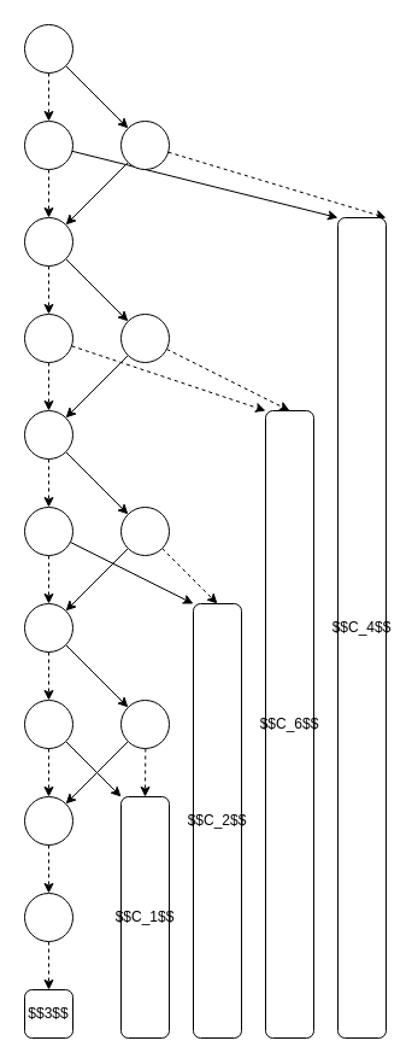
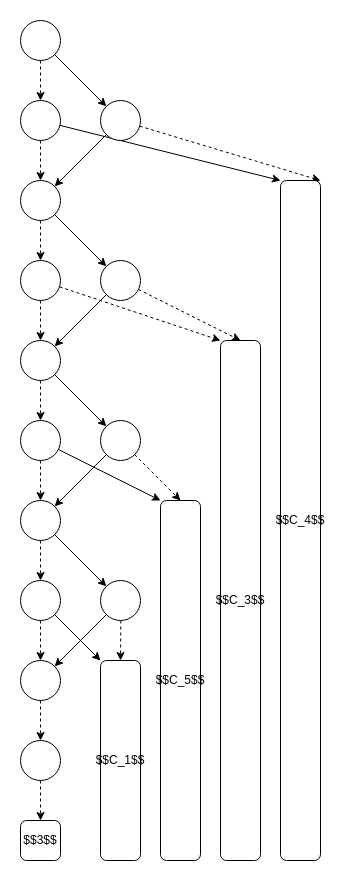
  <mxCell id="0" />
  <mxCell id="1" parent="0" />
  <mxCell id="2" style="edgeStyle=orthogonalEdgeStyle;rounded=0;orthogonalLoop=1;jettySize=auto;html=1;endArrow=classic;endFill=1;dashed=1;" parent="1" source="4" target="7" edge="1"><mxGeometry relative="1" as="geometry" /></mxCell>
  <mxCell id="3" style="edgeStyle=none;rounded=0;orthogonalLoop=1;jettySize=auto;html=1;endArrow=classic;endFill=1;" parent="1" source="4" target="10" edge="1"><mxGeometry relative="1" as="geometry" /></mxCell>
  <mxCell id="4" value="" style="ellipse;whiteSpace=wrap;html=1;aspect=fixed;" parent="1" vertex="1"><mxGeometry x="20" y="20" width="40" height="40" as="geometry" /></mxCell>
  <mxCell id="5" style="edgeStyle=orthogonalEdgeStyle;rounded=0;orthogonalLoop=1;jettySize=auto;html=1;dashed=1;endArrow=classic;endFill=1;" parent="1" source="7" target="13" edge="1"><mxGeometry relative="1" as="geometry" /></mxCell>
  <mxCell id="6" style="rounded=0;orthogonalLoop=1;jettySize=auto;html=1;endArrow=classic;endFill=1;entryX=0;entryY=0;entryDx=0;entryDy=0;" parent="1" source="7" target="38" edge="1"><mxGeometry relative="1" as="geometry"><mxPoint x="250" y="180" as="targetPoint" /></mxGeometry></mxCell>
  <mxCell id="7" value="" style="ellipse;whiteSpace=wrap;html=1;aspect=fixed;" parent="1" vertex="1"><mxGeometry x="20" y="100" width="40" height="40" as="geometry" /></mxCell>
  <mxCell id="8" style="edgeStyle=none;rounded=0;orthogonalLoop=1;jettySize=auto;html=1;entryX=1;entryY=0;entryDx=0;entryDy=0;dashed=1;endArrow=classic;endFill=1;" parent="1" source="10" target="38" edge="1"><mxGeometry relative="1" as="geometry" /></mxCell>
  <mxCell id="9" style="edgeStyle=none;rounded=0;orthogonalLoop=1;jettySize=auto;html=1;endArrow=classic;endFill=1;" parent="1" source="10" target="13" edge="1"><mxGeometry relative="1" as="geometry" /></mxCell>
  <mxCell id="10" value="" style="ellipse;whiteSpace=wrap;html=1;aspect=fixed;" parent="1" vertex="1"><mxGeometry x="100" y="100" width="40" height="40" as="geometry" /></mxCell>
  <mxCell id="11" style="edgeStyle=orthogonalEdgeStyle;rounded=0;orthogonalLoop=1;jettySize=auto;html=1;dashed=1;endArrow=classic;endFill=1;" parent="1" source="13" target="16" edge="1"><mxGeometry relative="1" as="geometry" /></mxCell>
  <mxCell id="12" style="edgeStyle=none;rounded=0;orthogonalLoop=1;jettySize=auto;html=1;endArrow=classic;endFill=1;" parent="1" source="13" target="19" edge="1"><mxGeometry relative="1" as="geometry" /></mxCell>
  <mxCell id="13" value="" style="ellipse;whiteSpace=wrap;html=1;aspect=fixed;" parent="1" vertex="1"><mxGeometry x="20" y="180" width="40" height="40" as="geometry" /></mxCell>
  <mxCell id="14" style="edgeStyle=orthogonalEdgeStyle;rounded=0;orthogonalLoop=1;jettySize=auto;html=1;dashed=1;endArrow=classic;endFill=1;" parent="1" source="16" target="22" edge="1"><mxGeometry relative="1" as="geometry" /></mxCell>
  <mxCell id="15" style="edgeStyle=none;rounded=0;orthogonalLoop=1;jettySize=auto;html=1;entryX=0;entryY=0;entryDx=0;entryDy=0;dashed=1;endArrow=classic;endFill=1;" parent="1" source="16" target="42" edge="1"><mxGeometry relative="1" as="geometry" /></mxCell>
  <mxCell id="16" value="" style="ellipse;whiteSpace=wrap;html=1;aspect=fixed;" parent="1" vertex="1"><mxGeometry x="20" y="260" width="40" height="40" as="geometry" /></mxCell>
  <mxCell id="17" style="edgeStyle=none;rounded=0;orthogonalLoop=1;jettySize=auto;html=1;endArrow=classic;endFill=1;" parent="1" source="19" target="22" edge="1"><mxGeometry relative="1" as="geometry" /></mxCell>
  <mxCell id="18" style="edgeStyle=none;rounded=0;orthogonalLoop=1;jettySize=auto;html=1;entryX=0.5;entryY=0;entryDx=0;entryDy=0;dashed=1;endArrow=classic;endFill=1;" parent="1" source="19" target="42" edge="1"><mxGeometry relative="1" as="geometry" /></mxCell>
  <mxCell id="19" value="" style="ellipse;whiteSpace=wrap;html=1;aspect=fixed;" parent="1" vertex="1"><mxGeometry x="100" y="260" width="40" height="40" as="geometry" /></mxCell>
  <mxCell id="20" style="edgeStyle=orthogonalEdgeStyle;rounded=0;orthogonalLoop=1;jettySize=auto;html=1;dashed=1;endArrow=classic;endFill=1;" parent="1" source="22" target="25" edge="1"><mxGeometry relative="1" as="geometry" /></mxCell>
  <mxCell id="21" style="edgeStyle=none;rounded=0;orthogonalLoop=1;jettySize=auto;html=1;endArrow=classic;endFill=1;" parent="1" source="22" target="28" edge="1"><mxGeometry relative="1" as="geometry" /></mxCell>
  <mxCell id="22" value="" style="ellipse;whiteSpace=wrap;html=1;aspect=fixed;" parent="1" vertex="1"><mxGeometry x="20" y="340" width="40" height="40" as="geometry" /></mxCell>
  <mxCell id="23" style="edgeStyle=orthogonalEdgeStyle;rounded=0;orthogonalLoop=1;jettySize=auto;html=1;dashed=1;endArrow=classic;endFill=1;" parent="1" source="25" target="31" edge="1"><mxGeometry relative="1" as="geometry" /></mxCell>
  <mxCell id="24" style="edgeStyle=none;rounded=0;orthogonalLoop=1;jettySize=auto;html=1;entryX=0;entryY=0;entryDx=0;entryDy=0;endArrow=classic;endFill=1;" parent="1" source="25" target="43" edge="1"><mxGeometry relative="1" as="geometry" /></mxCell>
  <mxCell id="25" value="" style="ellipse;whiteSpace=wrap;html=1;aspect=fixed;" parent="1" vertex="1"><mxGeometry x="20" y="420" width="40" height="40" as="geometry" /></mxCell>
  <mxCell id="26" style="edgeStyle=none;rounded=0;orthogonalLoop=1;jettySize=auto;html=1;endArrow=classic;endFill=1;" parent="1" source="28" target="31" edge="1"><mxGeometry relative="1" as="geometry" /></mxCell>
  <mxCell id="27" style="edgeStyle=none;rounded=0;orthogonalLoop=1;jettySize=auto;html=1;entryX=0.5;entryY=0;entryDx=0;entryDy=0;dashed=1;endArrow=classic;endFill=1;" parent="1" source="28" target="43" edge="1"><mxGeometry relative="1" as="geometry" /></mxCell>
  <mxCell id="28" value="" style="ellipse;whiteSpace=wrap;html=1;aspect=fixed;" parent="1" vertex="1"><mxGeometry x="100" y="420" width="40" height="40" as="geometry" /></mxCell>
  <mxCell id="29" style="edgeStyle=orthogonalEdgeStyle;rounded=0;orthogonalLoop=1;jettySize=auto;html=1;dashed=1;endArrow=classic;endFill=1;" parent="1" source="31" target="34" edge="1"><mxGeometry relative="1" as="geometry" /></mxCell>
  <mxCell id="30" style="edgeStyle=none;rounded=0;orthogonalLoop=1;jettySize=auto;html=1;endArrow=classic;endFill=1;" parent="1" source="31" target="37" edge="1"><mxGeometry relative="1" as="geometry" /></mxCell>
  <mxCell id="31" value="" style="ellipse;whiteSpace=wrap;html=1;aspect=fixed;" parent="1" vertex="1"><mxGeometry x="20" y="500" width="40" height="40" as="geometry" /></mxCell>
  <mxCell id="32" style="edgeStyle=none;rounded=0;orthogonalLoop=1;jettySize=auto;html=1;dashed=1;endArrow=classic;endFill=1;" parent="1" source="34" target="40" edge="1"><mxGeometry relative="1" as="geometry" /></mxCell>
  <mxCell id="33" style="edgeStyle=none;rounded=0;orthogonalLoop=1;jettySize=auto;html=1;entryX=0;entryY=0;entryDx=0;entryDy=0;endArrow=classic;endFill=1;" parent="1" source="34" target="46" edge="1"><mxGeometry relative="1" as="geometry" /></mxCell>
  <mxCell id="34" value="" style="ellipse;whiteSpace=wrap;html=1;aspect=fixed;" parent="1" vertex="1"><mxGeometry x="20" y="580" width="40" height="40" as="geometry" /></mxCell>
  <mxCell id="35" style="edgeStyle=none;rounded=0;orthogonalLoop=1;jettySize=auto;html=1;endArrow=classic;endFill=1;entryX=0.5;entryY=0;entryDx=0;entryDy=0;dashed=1;" parent="1" source="37" target="46" edge="1"><mxGeometry relative="1" as="geometry" /></mxCell>
  <mxCell id="36" style="edgeStyle=none;rounded=0;orthogonalLoop=1;jettySize=auto;html=1;endArrow=classic;endFill=1;" parent="1" source="37" target="40" edge="1"><mxGeometry relative="1" as="geometry" /></mxCell>
  <mxCell id="37" value="" style="ellipse;whiteSpace=wrap;html=1;aspect=fixed;" parent="1" vertex="1"><mxGeometry x="100" y="580" width="40" height="40" as="geometry" /></mxCell>
  <mxCell id="38" value="$$C_4$$" style="rounded=1;whiteSpace=wrap;html=1;" parent="1" vertex="1"><mxGeometry x="280" y="180" width="40" height="680" as="geometry" /></mxCell>
  <mxCell id="39" style="edgeStyle=none;rounded=0;orthogonalLoop=1;jettySize=auto;html=1;dashed=1;endArrow=classic;endFill=1;" parent="1" source="44" target="41" edge="1"><mxGeometry relative="1" as="geometry" /></mxCell>
  <mxCell id="40" value="" style="ellipse;whiteSpace=wrap;html=1;aspect=fixed;" parent="1" vertex="1"><mxGeometry x="20" y="660" width="40" height="40" as="geometry" /></mxCell>
  <mxCell id="41" value="$$3$$" style="rounded=1;whiteSpace=wrap;html=1;" parent="1" vertex="1"><mxGeometry x="20" y="820" width="40" height="40" as="geometry" /></mxCell>
- <mxCell id="42" value="$$C_6$$" style="rounded=1;whiteSpace=wrap;html=1;" parent="1" vertex="1"><mxGeometry x="220" y="340" width="40" height="520" as="geometry" /></mxCell>
- <mxCell id="43" value="$$C_2$$" style="rounded=1;whiteSpace=wrap;html=1;" parent="1" vertex="1"><mxGeometry x="160" y="500" width="40" height="360" as="geometry" /></mxCell>
+ <mxCell id="42" value="$$C_3$$" style="rounded=1;whiteSpace=wrap;html=1;" parent="1" vertex="1"><mxGeometry x="220" y="340" width="40" height="520" as="geometry" /></mxCell>
+ <mxCell id="43" value="$$C_5$$" style="rounded=1;whiteSpace=wrap;html=1;" parent="1" vertex="1"><mxGeometry x="160" y="500" width="40" height="360" as="geometry" /></mxCell>
  <mxCell id="44" value="" style="ellipse;whiteSpace=wrap;html=1;aspect=fixed;" parent="1" vertex="1"><mxGeometry x="20" y="740" width="40" height="40" as="geometry" /></mxCell>
  <mxCell id="45" style="edgeStyle=none;rounded=0;orthogonalLoop=1;jettySize=auto;html=1;dashed=1;endArrow=classic;endFill=1;" parent="1" source="40" target="44" edge="1"><mxGeometry relative="1" as="geometry"><mxPoint x="40" y="700" as="sourcePoint" /><mxPoint x="40" y="860" as="targetPoint" /></mxGeometry></mxCell>
  <mxCell id="46" value="$$C_1$$" style="rounded=1;whiteSpace=wrap;html=1;" parent="1" vertex="1"><mxGeometry x="100" y="660" width="40" height="200" as="geometry" /></mxCell>
